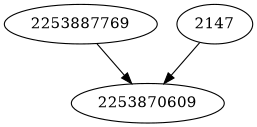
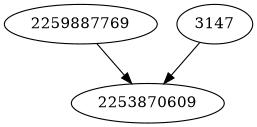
  strict digraph {
-   2253887769
+   2253887769 [label=2259887769]
    2253870609
-   2147
+   2147 [label=3147]
    2253887769 -> 2253870609
    2147 -> 2253870609
  }
